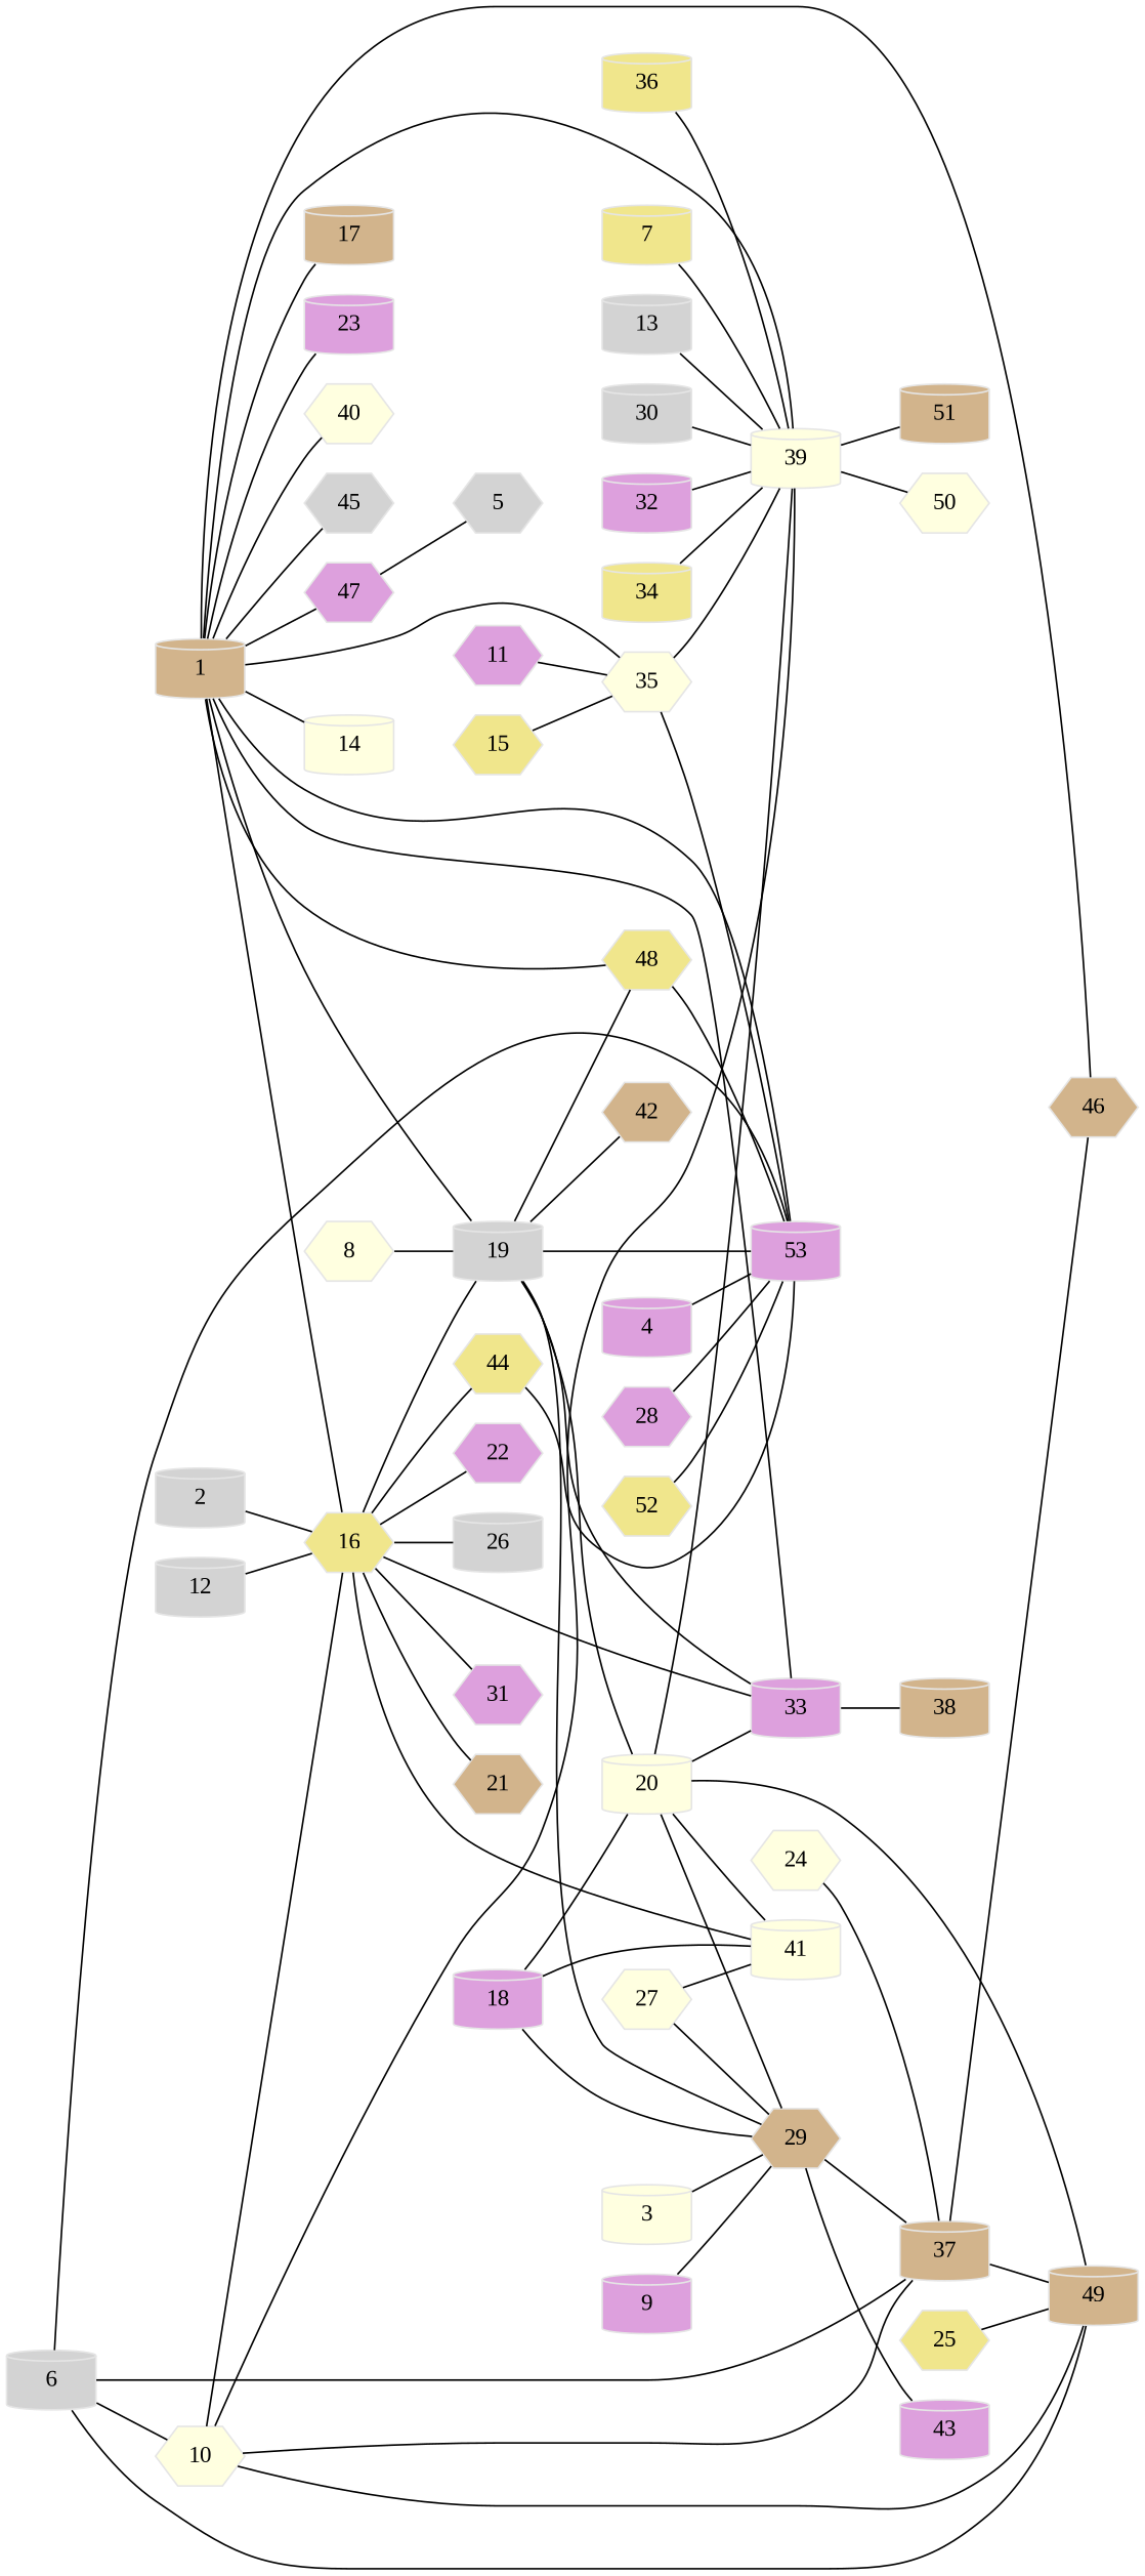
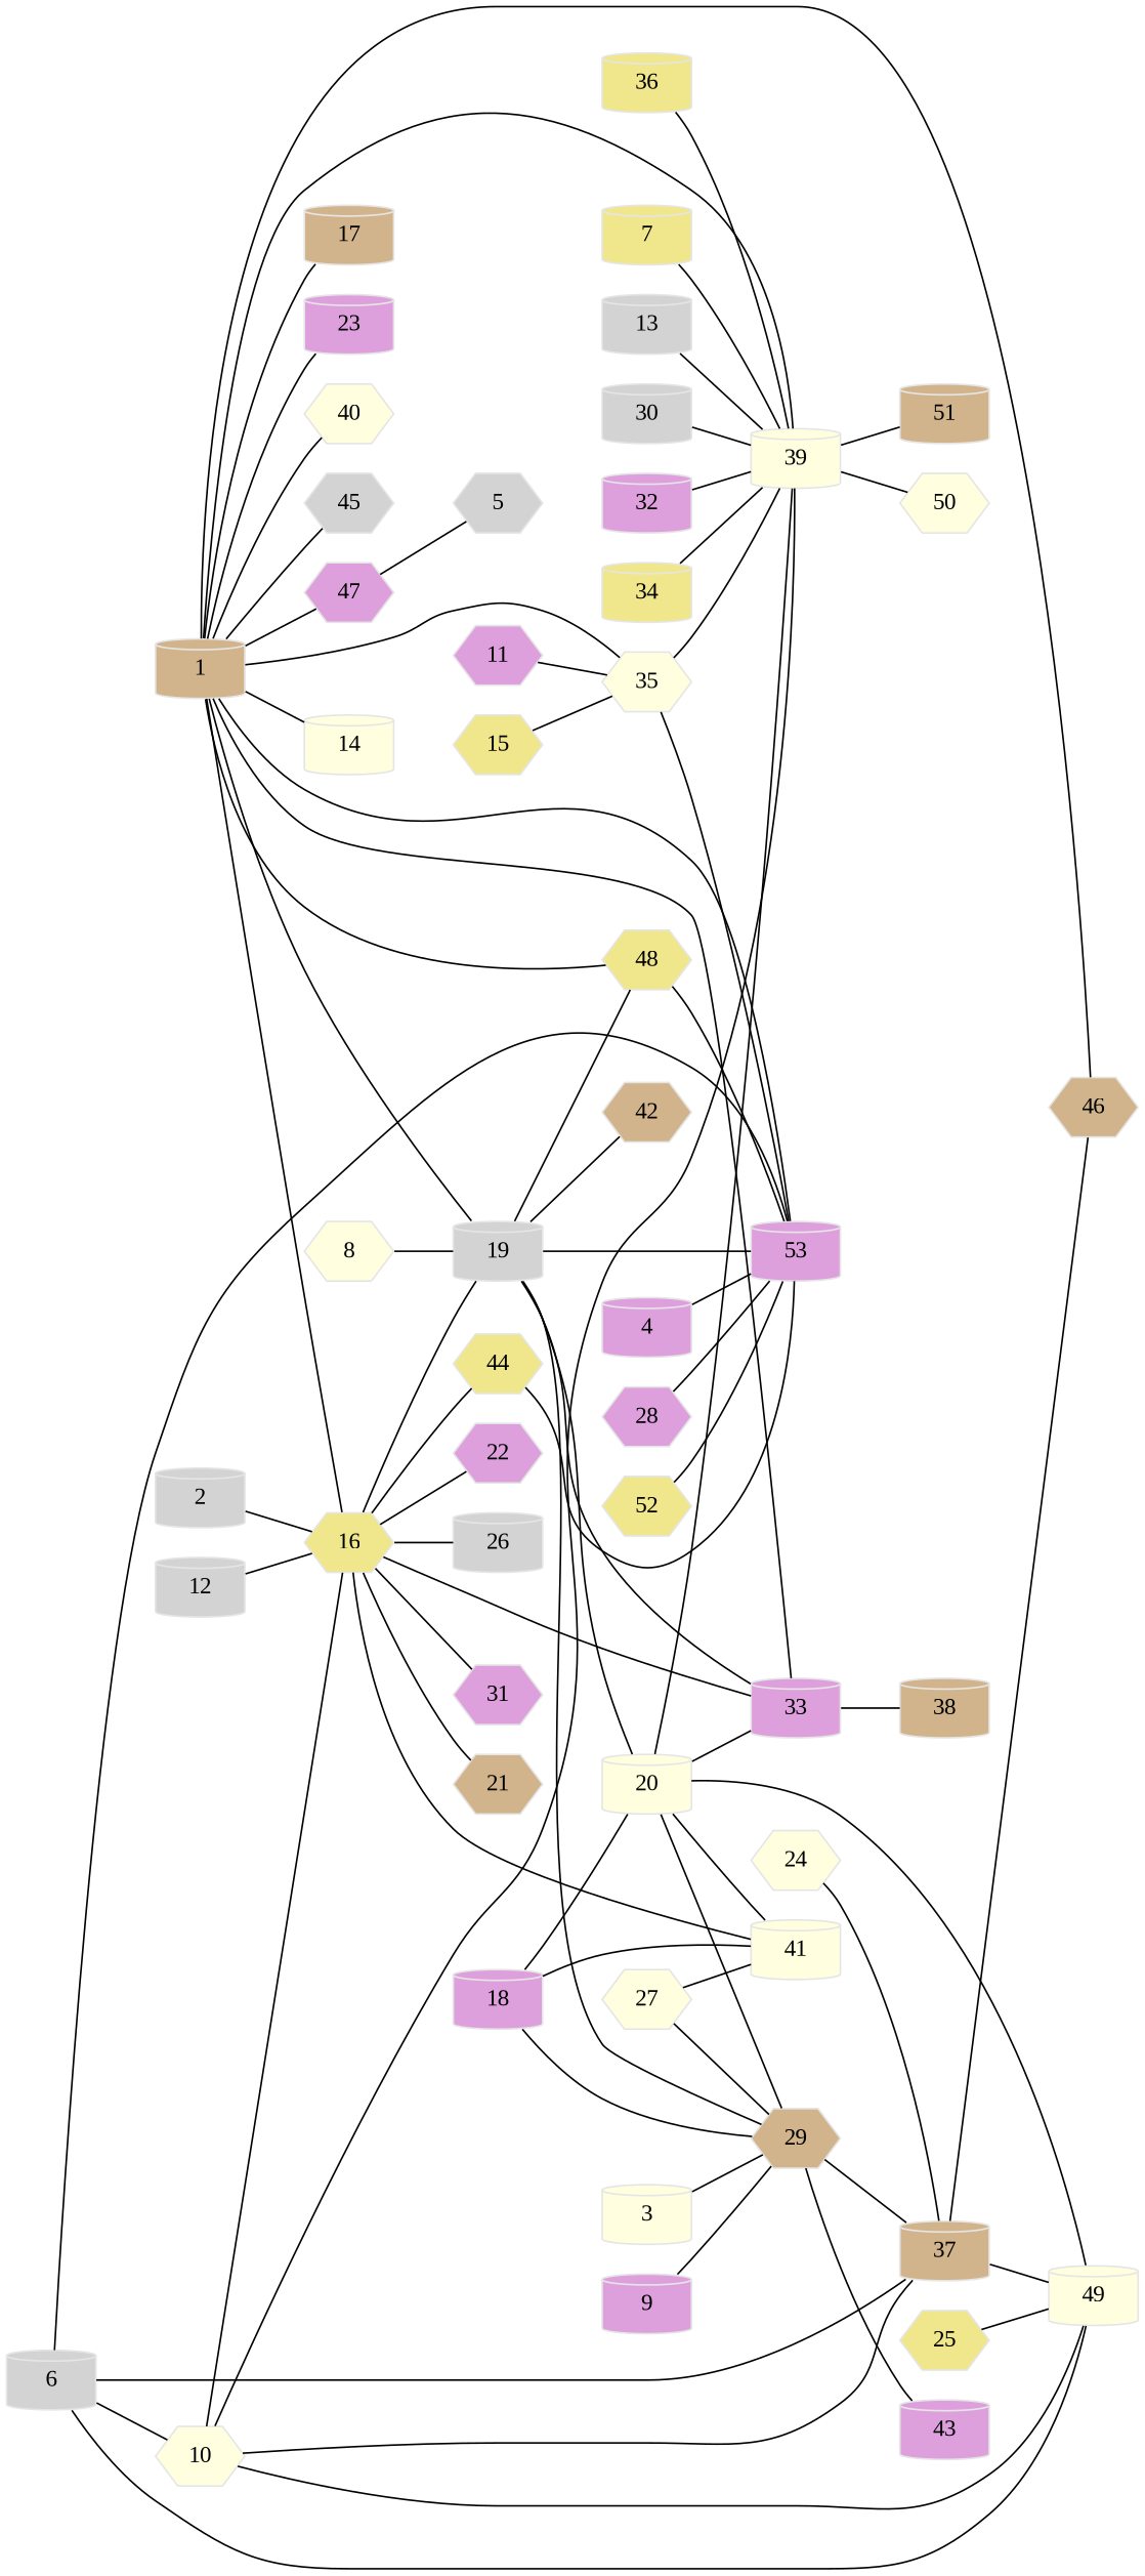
  graph {
    fontname="Liberation Serif"
    rankdir=LR
    node [color=gray90 fillcolor=plum fontname="Liberation Serif" shape=cylinder style=filled]
    edge [fontname="Liberation Serif" weight=1.0]
    1 [fillcolor=tan]
    14 [fillcolor=lightyellow]
    16 [fillcolor=khaki shape=hexagon]
    17 [fillcolor=tan]
    19 [fillcolor=lightgrey]
    23
    33
    35 [fillcolor=lightyellow shape=hexagon]
    39 [fillcolor=lightyellow]
    40 [fillcolor=lightyellow shape=hexagon]
    45 [fillcolor=lightgrey shape=hexagon]
    46 [fillcolor=tan shape=hexagon]
    47 [shape=hexagon]
    48 [fillcolor=khaki shape=hexagon]
    53
    5 [fillcolor=lightgrey shape=hexagon]
    21 [fillcolor=tan shape=hexagon]
    22 [shape=hexagon]
    26 [fillcolor=lightgrey]
    31 [shape=hexagon]
    41 [fillcolor=lightyellow]
    44 [fillcolor=khaki shape=hexagon]
    29 [fillcolor=tan shape=hexagon]
    20 [fillcolor=lightyellow]
    42 [fillcolor=tan shape=hexagon]
    38 [fillcolor=tan]
    50 [fillcolor=lightyellow shape=hexagon]
    51 [fillcolor=tan]
    2 [fillcolor=lightgrey]
    3 [fillcolor=lightyellow]
    37 [fillcolor=tan]
    43
    4
    6 [fillcolor=lightgrey]
    10 [fillcolor=lightyellow shape=hexagon]
-   49 [fillcolor=tan]
+   49 [fillcolor=lightyellow]
    7 [fillcolor=khaki]
    8 [fillcolor=lightyellow shape=hexagon]
    9
    11 [shape=hexagon]
    12 [fillcolor=lightgrey]
    13 [fillcolor=lightgrey]
    15 [fillcolor=khaki shape=hexagon]
    18
    24 [fillcolor=lightyellow shape=hexagon]
    25 [fillcolor=khaki shape=hexagon]
    27 [fillcolor=lightyellow shape=hexagon]
    28 [shape=hexagon]
    30 [fillcolor=lightgrey]
    32
    34 [fillcolor=khaki]
    36 [fillcolor=khaki]
    52 [fillcolor=khaki shape=hexagon]
    1 -- 14
    1 -- 16 [weight=2.0]
    1 -- 17
    1 -- 19 [weight=3.0]
    1 -- 23
    1 -- 33
    1 -- 35
    1 -- 39 [weight=3.0]
    1 -- 40
    1 -- 45
    1 -- 46
    1 -- 47
    1 -- 48
    1 -- 53
    16 -- 19 [weight=2.0]
    16 -- 33 [weight=2.0]
    16 -- 21
    16 -- 22
    16 -- 26
    16 -- 31
    16 -- 41
    16 -- 44
    19 -- 33
    19 -- 48 [weight=2.0]
    19 -- 53 [weight=2.0]
    19 -- 29
    19 -- 20
    19 -- 42
    33 -- 38
    35 -- 39 [weight=3.0]
    35 -- 53
    39 -- 50
    39 -- 51
    47 -- 5
    48 -- 53
    44 -- 53
    29 -- 37
    29 -- 43
    20 -- 33 [weight=2.0]
    20 -- 39
    20 -- 41
    20 -- 29
    20 -- 49
    2 -- 16
    3 -- 29
    37 -- 46
    37 -- 49 [weight=2.0]
    4 -- 53
    6 -- 53
    6 -- 37 [weight=2.0]
    6 -- 10
    6 -- 49
    10 -- 16
    10 -- 39
    10 -- 37 [weight=2.0]
    10 -- 49
    7 -- 39
    8 -- 19
    9 -- 29
    11 -- 35
    12 -- 16
    13 -- 39
    15 -- 35
    18 -- 41 [weight=2.0]
    18 -- 29 [weight=2.0]
    18 -- 20 [weight=2.0]
    24 -- 37
    25 -- 49
    27 -- 41
    27 -- 29
    28 -- 53
    30 -- 39
    32 -- 39
    34 -- 39
    36 -- 39
    52 -- 53
  }
